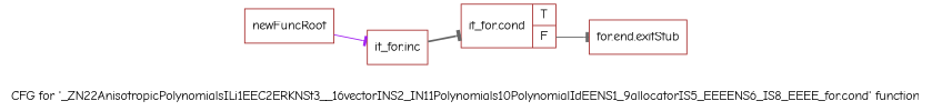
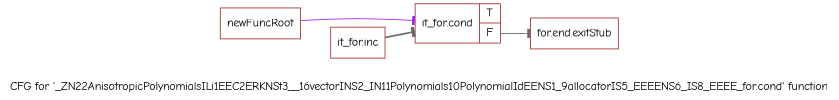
  digraph {
    fontname="Comic Neue"
    label="CFG for '_ZN22AnisotropicPolynomialsILi1EEC2ERKNSt3__16vectorINS2_IN11Polynomials10PolynomialIdEENS1_9allocatorIS5_EEEENS6_IS8_EEEE_for.cond' function"
    rankdir=LR
    node [color=brown fontname="Comic Neue" shape=record]
    edge [arrowhead=tee color=gray40 fontname="Comic Neue" style=solid]
    n1 [label="{newFuncRoot}"]
    n2 [label="{it_for.cond|{<s0>T|<s1>F}}"]
    n3 [label="{for.end.exitStub}"]
    n4 [label="{it_for.inc}"]
-   n1 -> n4 [color=purple]
+   n1 -> n2 [color=purple]
    n2 -> n3 [tailport=s1]
    n4 -> n2 [style=bold]
  }
